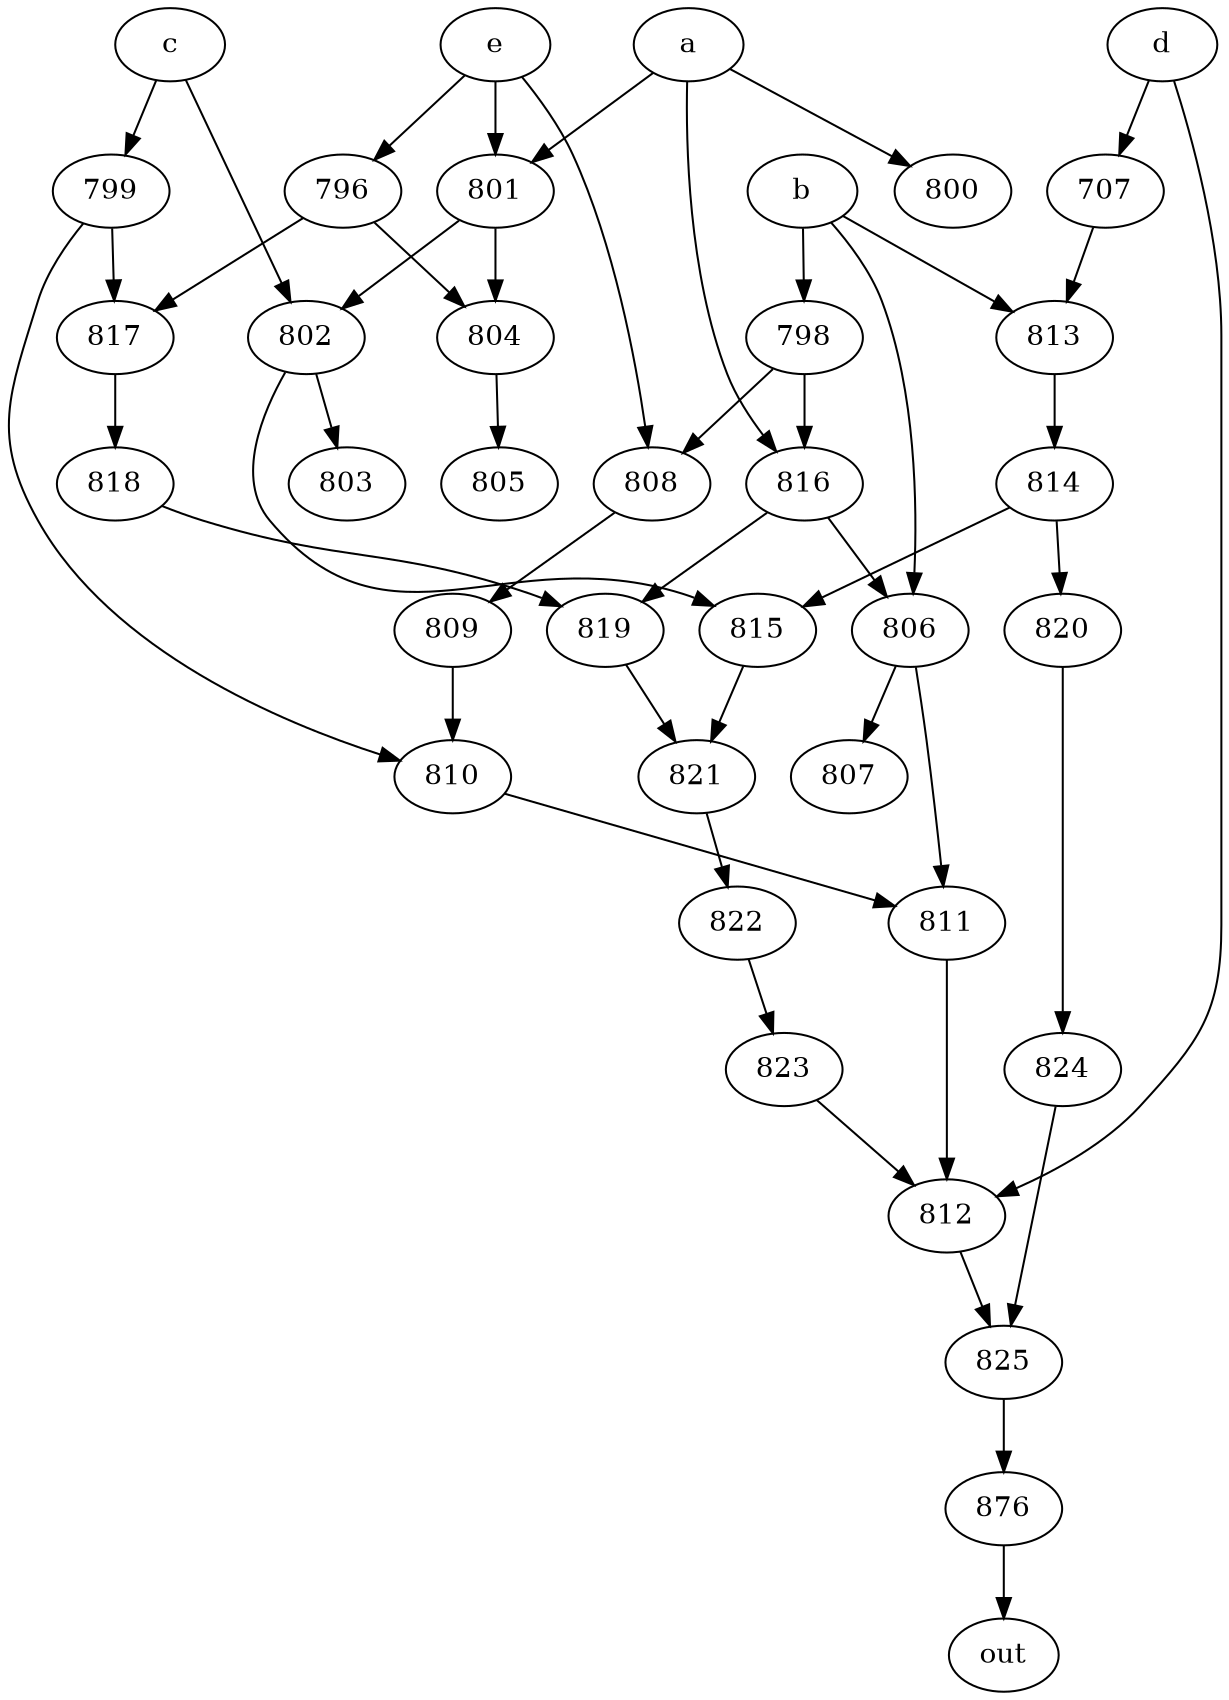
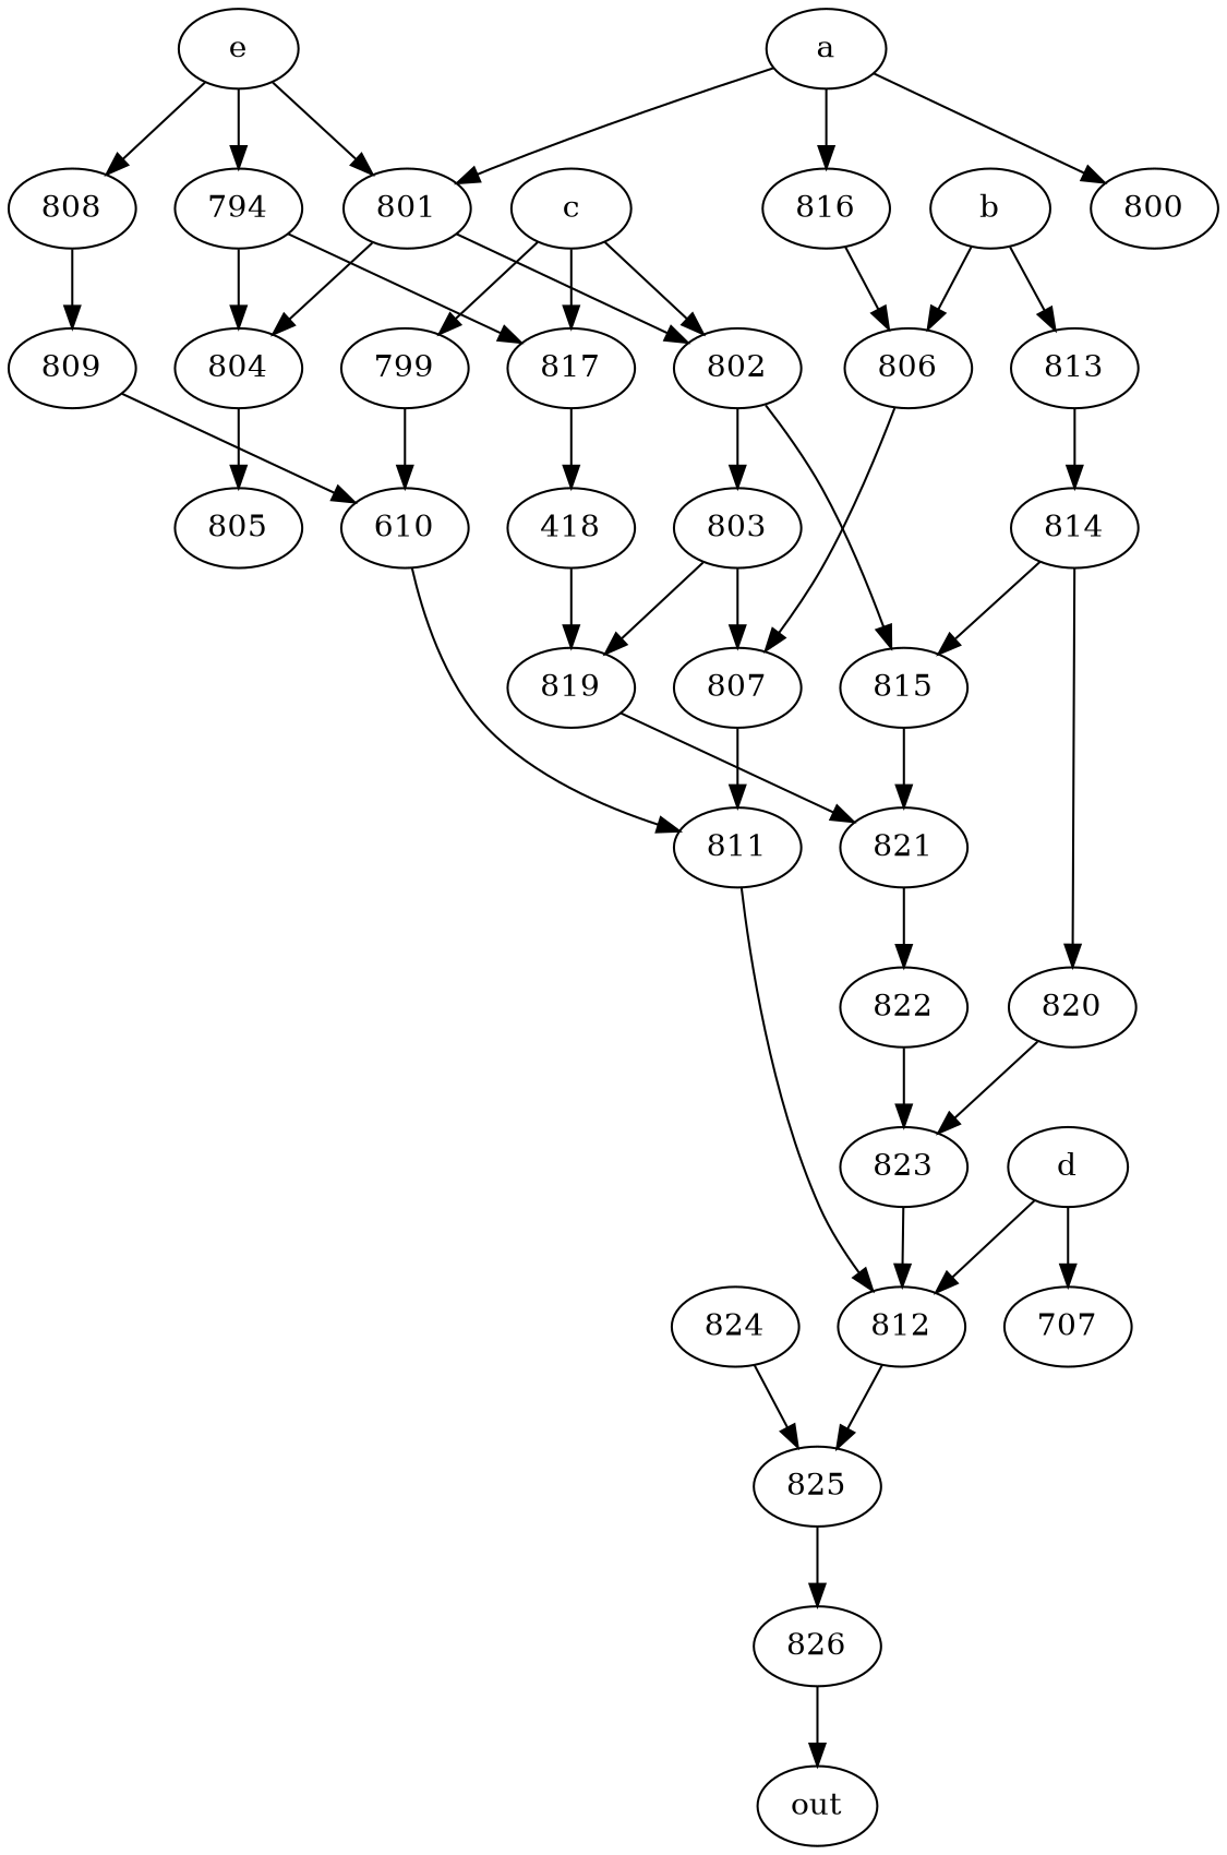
  strict digraph {
-   826 [label=876]
+   826
    out
    a
    800
    801
    816
    804
    802
    819
    806
    805
    803
    815
    821
    807
    822
    820
    823
    811
    b
-   798
    813
    808
    814
    809
-   810
+   810 [label=610]
    812
    825
    c
    799
    817
-   818
+   818 [label=418]
    d
    n34 [label=707]
    e
-   796
+   796 [label=794]
    824
    826 -> out
    a -> 800
    a -> 801
    a -> 816
    801 -> 804
    801 -> 802
-   816 -> 819
+   803 -> 819
    816 -> 806
    804 -> 805
    802 -> 803
    802 -> 815
    819 -> 821
    806 -> 807
+   803 -> 807
    815 -> 821
    821 -> 822
-   806 -> 811
+   807 -> 811
    822 -> 823
-   820 -> 824
+   820 -> 823
    823 -> 812
    811 -> 812
    b -> 806
-   b -> 798
    b -> 813
-   798 -> 816
-   798 -> 808
    813 -> 814
    808 -> 809
    814 -> 815
    814 -> 820
    809 -> 810
    810 -> 811
    812 -> 825
    825 -> 826
    c -> 802
    c -> 799
    799 -> 810
-   799 -> 817
+   c -> 817
    817 -> 818
    818 -> 819
    d -> 812
    d -> n34
-   n34 -> 813
    e -> 801
    e -> 808
    e -> 796
    796 -> 804
    796 -> 817
    824 -> 825
  }
